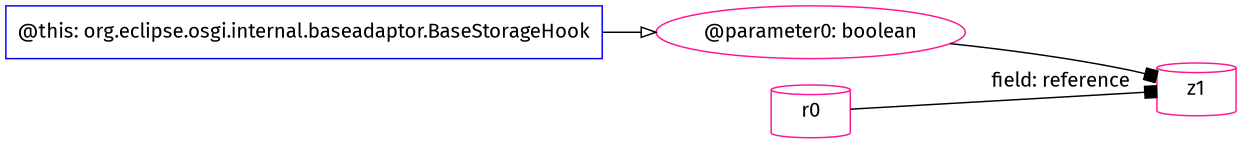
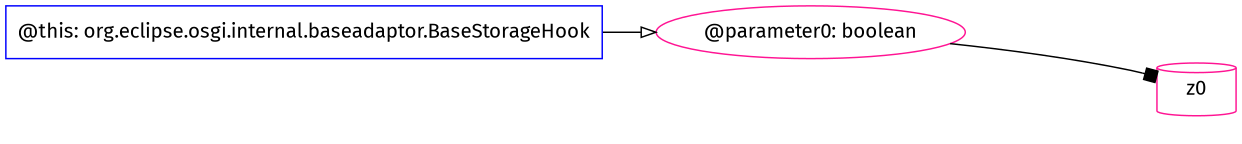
  digraph {
    fontname="Fira Sans"
    rankdir=LR
    node [color=deeppink fontname="Fira Sans" shape=cylinder]
    edge [arrowhead=box fontname="Fira Sans"]
    n1 [color=blue label="@this: org.eclipse.osgi.internal.baseadaptor.BaseStorageHook" shape=box]
    n2 [label="@parameter0: boolean" shape=ellipse]
-   n3 [label=r0]
-   n4 [label=z1]
+   n4 [label=z0]
    n1 -> n2 [arrowhead=onormal]
    n2 -> n4
-   n3 -> n4 [label="field: reference"]
  }
